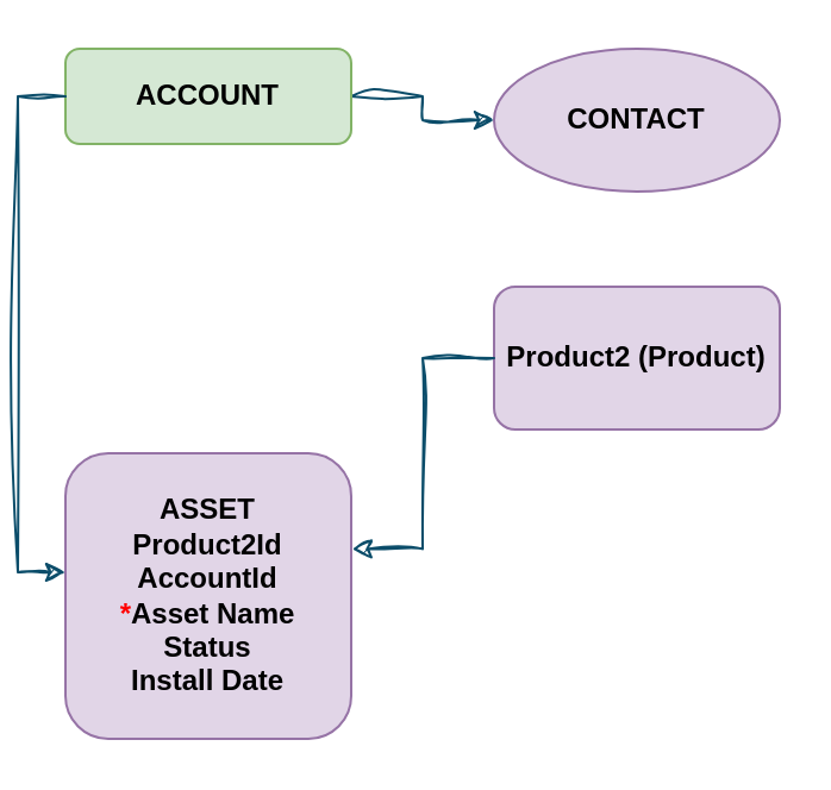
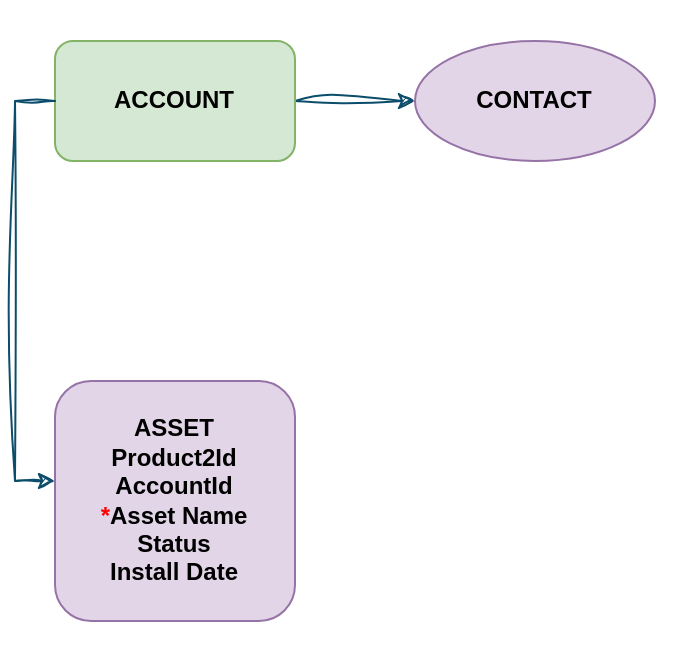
  <mxCell id="0" />
  <mxCell id="1" parent="0" />
  <mxCell id="2" style="edgeStyle=orthogonalEdgeStyle;rounded=0;sketch=1;hachureGap=4;jiggle=2;curveFitting=1;orthogonalLoop=1;jettySize=auto;html=1;entryX=0;entryY=0.5;entryDx=0;entryDy=0;strokeColor=#0B4D6A;fontFamily=Architects Daughter;fontSource=https%3A%2F%2Ffonts.googleapis.com%2Fcss%3Ffamily%3DArchitects%2BDaughter;" edge="1" parent="1" source="3" target="4"><mxGeometry relative="1" as="geometry" /></mxCell>
- <mxCell id="3" value="&lt;b&gt;&lt;font face=&quot;Helvetica&quot;&gt;ACCOUNT&lt;/font&gt;&lt;/b&gt;" style="rounded=1;whiteSpace=wrap;html=1;hachureGap=4;strokeColor=#82b366;fontFamily=Architects Daughter;fontSource=https%3A%2F%2Ffonts.googleapis.com%2Fcss%3Ffamily%3DArchitects%2BDaughter;fillColor=#d5e8d4;" vertex="1" parent="1"><mxGeometry x="20" y="20" width="120" height="40" as="geometry" /></mxCell>
+ <mxCell id="3" value="&lt;b&gt;&lt;font face=&quot;Helvetica&quot;&gt;ACCOUNT&lt;/font&gt;&lt;/b&gt;" style="rounded=1;whiteSpace=wrap;html=1;hachureGap=4;strokeColor=#82b366;fontFamily=Architects Daughter;fontSource=https%3A%2F%2Ffonts.googleapis.com%2Fcss%3Ffamily%3DArchitects%2BDaughter;fillColor=#d5e8d4;" vertex="1" parent="1"><mxGeometry x="20" y="20" width="120" height="60" as="geometry" /></mxCell>
  <mxCell id="4" value="&lt;b&gt;&lt;font face=&quot;Helvetica&quot;&gt;CONTACT&lt;/font&gt;&lt;/b&gt;" style="ellipse;whiteSpace=wrap;html=1;hachureGap=4;strokeColor=#9673a6;fontFamily=Architects Daughter;fontSource=https%3A%2F%2Ffonts.googleapis.com%2Fcss%3Ffamily%3DArchitects%2BDaughter;fillColor=#e1d5e7;" vertex="1" parent="1"><mxGeometry x="200" y="20" width="120" height="60" as="geometry" /></mxCell>
- <mxCell id="5" value="&lt;b&gt;&lt;font style=&quot;font-size: 12px;&quot; face=&quot;Helvetica&quot;&gt;Product2 (Product)&lt;/font&gt;&lt;/b&gt;" style="rounded=1;whiteSpace=wrap;html=1;hachureGap=4;strokeColor=#9673a6;fontFamily=Architects Daughter;fontSource=https%3A%2F%2Ffonts.googleapis.com%2Fcss%3Ffamily%3DArchitects%2BDaughter;fillColor=#e1d5e7;" vertex="1" parent="1"><mxGeometry x="200" y="120" width="120" height="60" as="geometry" /></mxCell>
  <mxCell id="6" value="&lt;b&gt;&lt;font style=&quot;font-size: 12px;&quot; face=&quot;Helvetica&quot;&gt;ASSET&lt;/font&gt;&lt;/b&gt;&lt;div&gt;&lt;font style=&quot;&quot; face=&quot;Helvetica&quot;&gt;&lt;b&gt;Product2Id&lt;/b&gt;&lt;br&gt;&lt;/font&gt;&lt;/div&gt;&lt;div&gt;&lt;font style=&quot;&quot; face=&quot;Helvetica&quot;&gt;&lt;b&gt;AccountId&lt;/b&gt;&lt;br&gt;&lt;/font&gt;&lt;/div&gt;&lt;div&gt;&lt;font style=&quot;&quot; face=&quot;Helvetica&quot;&gt;&lt;b&gt;&lt;font color=&quot;#ff0000&quot;&gt;*&lt;/font&gt;Asset Name&lt;/b&gt;&lt;/font&gt;&lt;/div&gt;&lt;div&gt;&lt;font style=&quot;&quot; face=&quot;Helvetica&quot;&gt;&lt;b&gt;Status&lt;/b&gt;&lt;/font&gt;&lt;/div&gt;&lt;div&gt;&lt;font style=&quot;&quot; face=&quot;Helvetica&quot;&gt;&lt;b&gt;Install Date&lt;/b&gt;&lt;/font&gt;&lt;/div&gt;" style="rounded=1;whiteSpace=wrap;html=1;hachureGap=4;strokeColor=#9673a6;fontFamily=Architects Daughter;fontSource=https%3A%2F%2Ffonts.googleapis.com%2Fcss%3Ffamily%3DArchitects%2BDaughter;fillColor=#e1d5e7;" vertex="1" parent="1"><mxGeometry x="20" y="190" width="120" height="120" as="geometry" /></mxCell>
- <mxCell id="7" style="edgeStyle=orthogonalEdgeStyle;rounded=0;sketch=1;hachureGap=4;jiggle=2;curveFitting=1;orthogonalLoop=1;jettySize=auto;html=1;entryX=1.003;entryY=0.335;entryDx=0;entryDy=0;entryPerimeter=0;strokeColor=#0B4D6A;fontFamily=Architects Daughter;fontSource=https%3A%2F%2Ffonts.googleapis.com%2Fcss%3Ffamily%3DArchitects%2BDaughter;" edge="1" parent="1" source="5" target="6"><mxGeometry relative="1" as="geometry" /></mxCell>
  <mxCell id="8" style="edgeStyle=orthogonalEdgeStyle;rounded=0;sketch=1;hachureGap=4;jiggle=2;curveFitting=1;orthogonalLoop=1;jettySize=auto;html=1;exitX=0;exitY=0.5;exitDx=0;exitDy=0;entryX=0;entryY=0.417;entryDx=0;entryDy=0;entryPerimeter=0;strokeColor=#0B4D6A;fontFamily=Architects Daughter;fontSource=https%3A%2F%2Ffonts.googleapis.com%2Fcss%3Ffamily%3DArchitects%2BDaughter;" edge="1" parent="1" source="3" target="6"><mxGeometry relative="1" as="geometry" /></mxCell>
